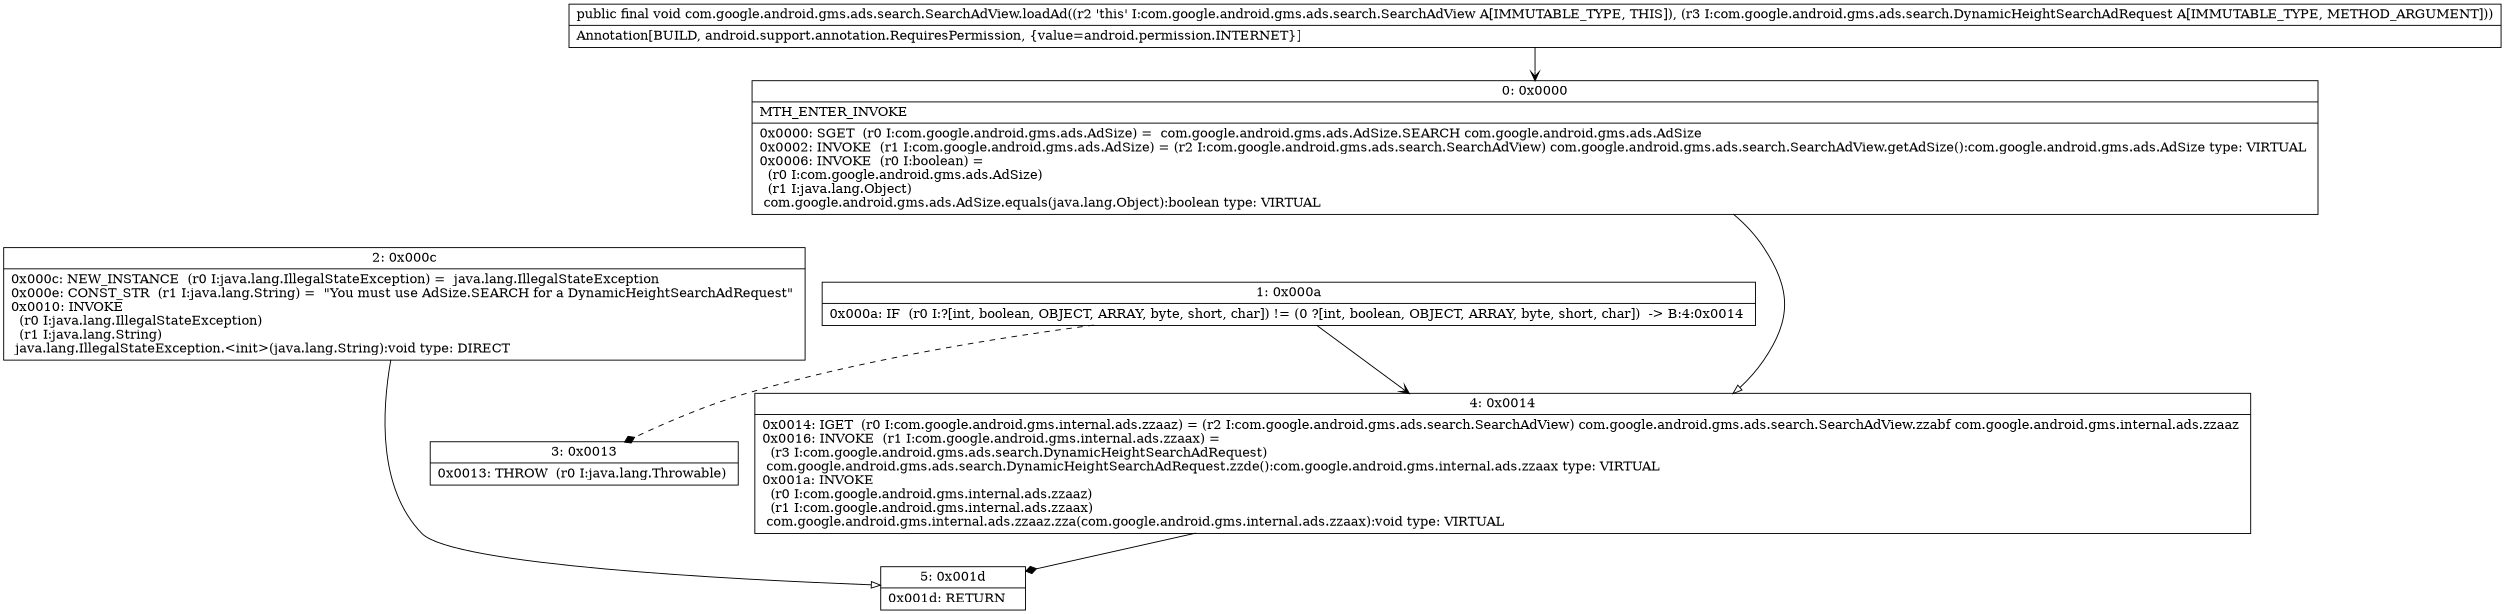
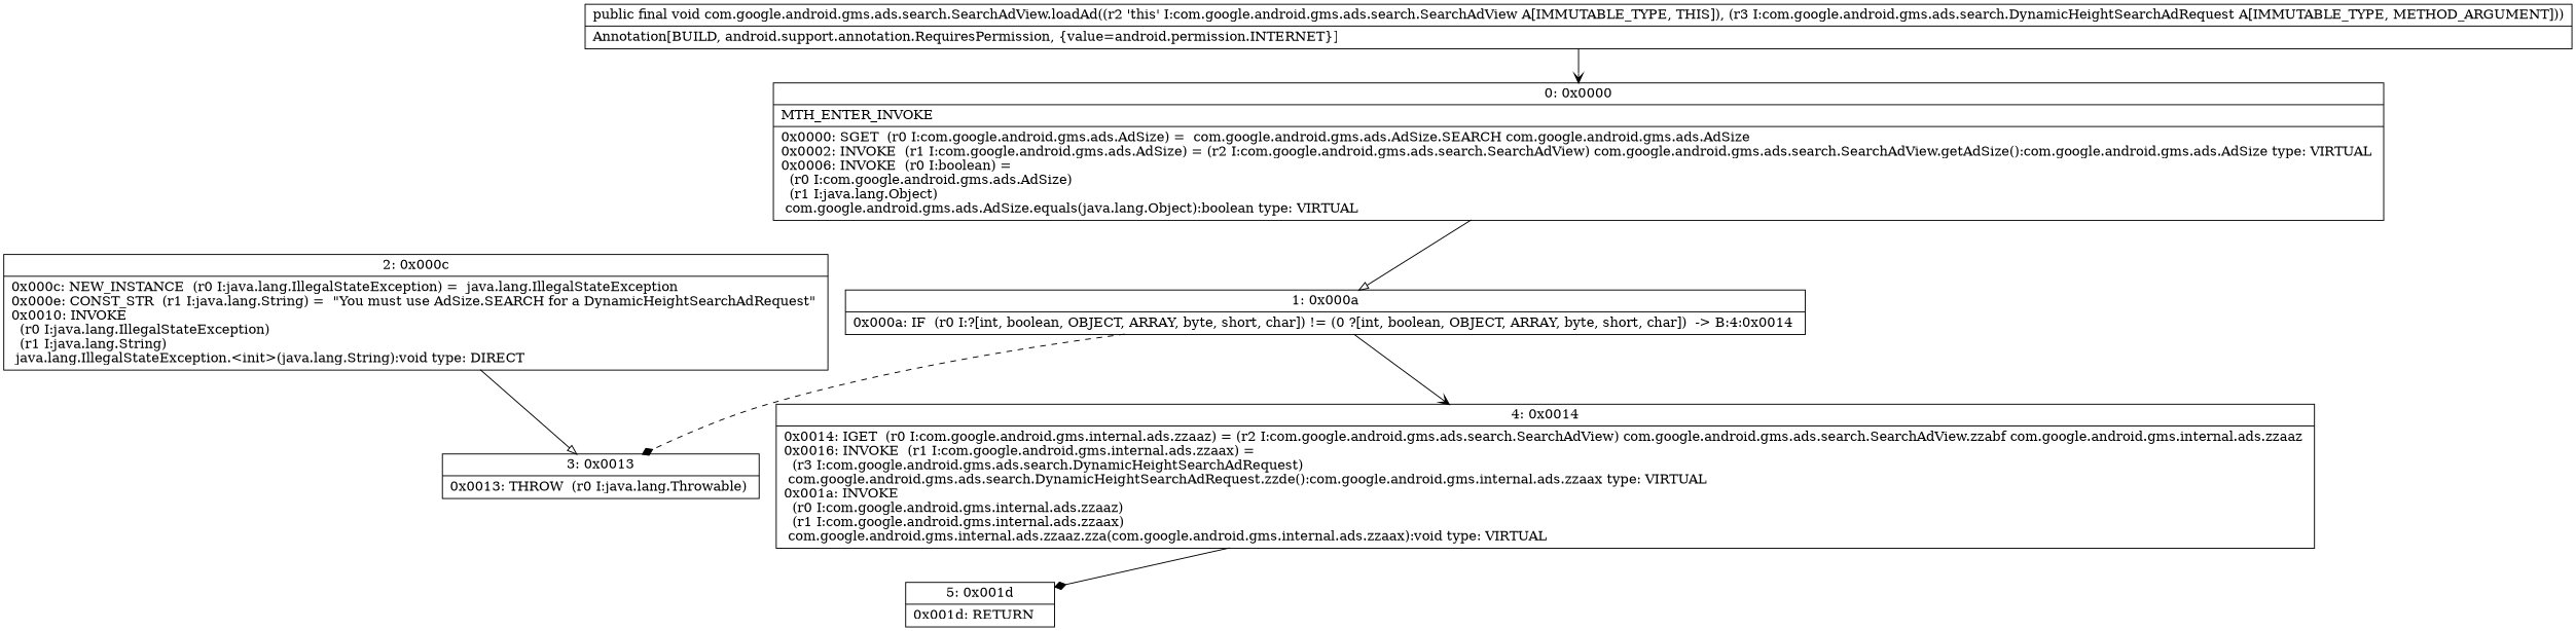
  digraph {
    node [shape=record]
    edge [arrowhead=onormal]
    n1 [label="{0\:\ 0x0000|MTH_ENTER_INVOKE\l|0x0000: SGET  (r0 I:com.google.android.gms.ads.AdSize) =  com.google.android.gms.ads.AdSize.SEARCH com.google.android.gms.ads.AdSize \l0x0002: INVOKE  (r1 I:com.google.android.gms.ads.AdSize) = (r2 I:com.google.android.gms.ads.search.SearchAdView) com.google.android.gms.ads.search.SearchAdView.getAdSize():com.google.android.gms.ads.AdSize type: VIRTUAL \l0x0006: INVOKE  (r0 I:boolean) = \l  (r0 I:com.google.android.gms.ads.AdSize)\l  (r1 I:java.lang.Object)\l com.google.android.gms.ads.AdSize.equals(java.lang.Object):boolean type: VIRTUAL \l}"]
    n2 [label="{1\:\ 0x000a|0x000a: IF  (r0 I:?[int, boolean, OBJECT, ARRAY, byte, short, char]) != (0 ?[int, boolean, OBJECT, ARRAY, byte, short, char])  \-\> B:4:0x0014 \l}"]
    n3 [label="{4\:\ 0x0014|0x0014: IGET  (r0 I:com.google.android.gms.internal.ads.zzaaz) = (r2 I:com.google.android.gms.ads.search.SearchAdView) com.google.android.gms.ads.search.SearchAdView.zzabf com.google.android.gms.internal.ads.zzaaz \l0x0016: INVOKE  (r1 I:com.google.android.gms.internal.ads.zzaax) = \l  (r3 I:com.google.android.gms.ads.search.DynamicHeightSearchAdRequest)\l com.google.android.gms.ads.search.DynamicHeightSearchAdRequest.zzde():com.google.android.gms.internal.ads.zzaax type: VIRTUAL \l0x001a: INVOKE  \l  (r0 I:com.google.android.gms.internal.ads.zzaaz)\l  (r1 I:com.google.android.gms.internal.ads.zzaax)\l com.google.android.gms.internal.ads.zzaaz.zza(com.google.android.gms.internal.ads.zzaax):void type: VIRTUAL \l}"]
    n4 [label="{3\:\ 0x0013|0x0013: THROW  (r0 I:java.lang.Throwable) \l}"]
    n5 [label="{2\:\ 0x000c|0x000c: NEW_INSTANCE  (r0 I:java.lang.IllegalStateException) =  java.lang.IllegalStateException \l0x000e: CONST_STR  (r1 I:java.lang.String) =  \"You must use AdSize.SEARCH for a DynamicHeightSearchAdRequest\" \l0x0010: INVOKE  \l  (r0 I:java.lang.IllegalStateException)\l  (r1 I:java.lang.String)\l java.lang.IllegalStateException.\<init\>(java.lang.String):void type: DIRECT \l}"]
    n6 [label="{5\:\ 0x001d|0x001d: RETURN   \l}"]
    n7 [label="{public final void com.google.android.gms.ads.search.SearchAdView.loadAd((r2 'this' I:com.google.android.gms.ads.search.SearchAdView A[IMMUTABLE_TYPE, THIS]), (r3 I:com.google.android.gms.ads.search.DynamicHeightSearchAdRequest A[IMMUTABLE_TYPE, METHOD_ARGUMENT]))  | Annotation[BUILD, android.support.annotation.RequiresPermission, \{value=android.permission.INTERNET\}]\l}"]
-   n1 -> n3
+   n1 -> n2
    n2 -> n3 [arrowhead=vee]
    n2 -> n4 [arrowhead=diamond style=dashed]
    n3 -> n6 [arrowhead=diamond]
-   n5 -> n6
+   n5 -> n4
    n7 -> n1 [arrowhead=vee]
  }
